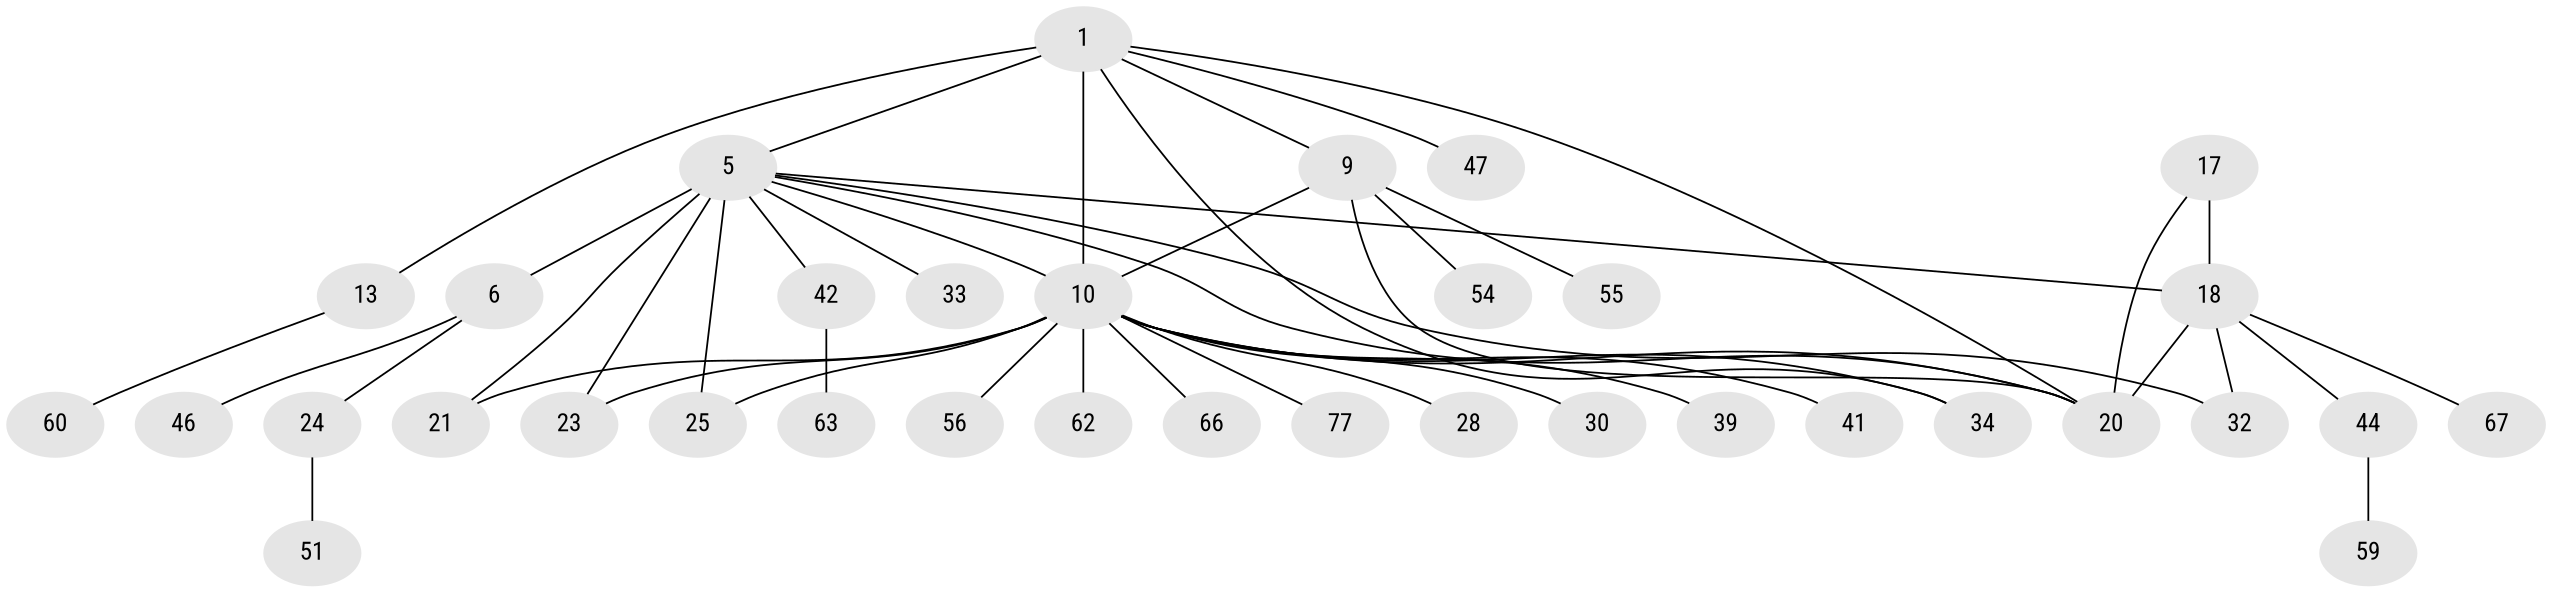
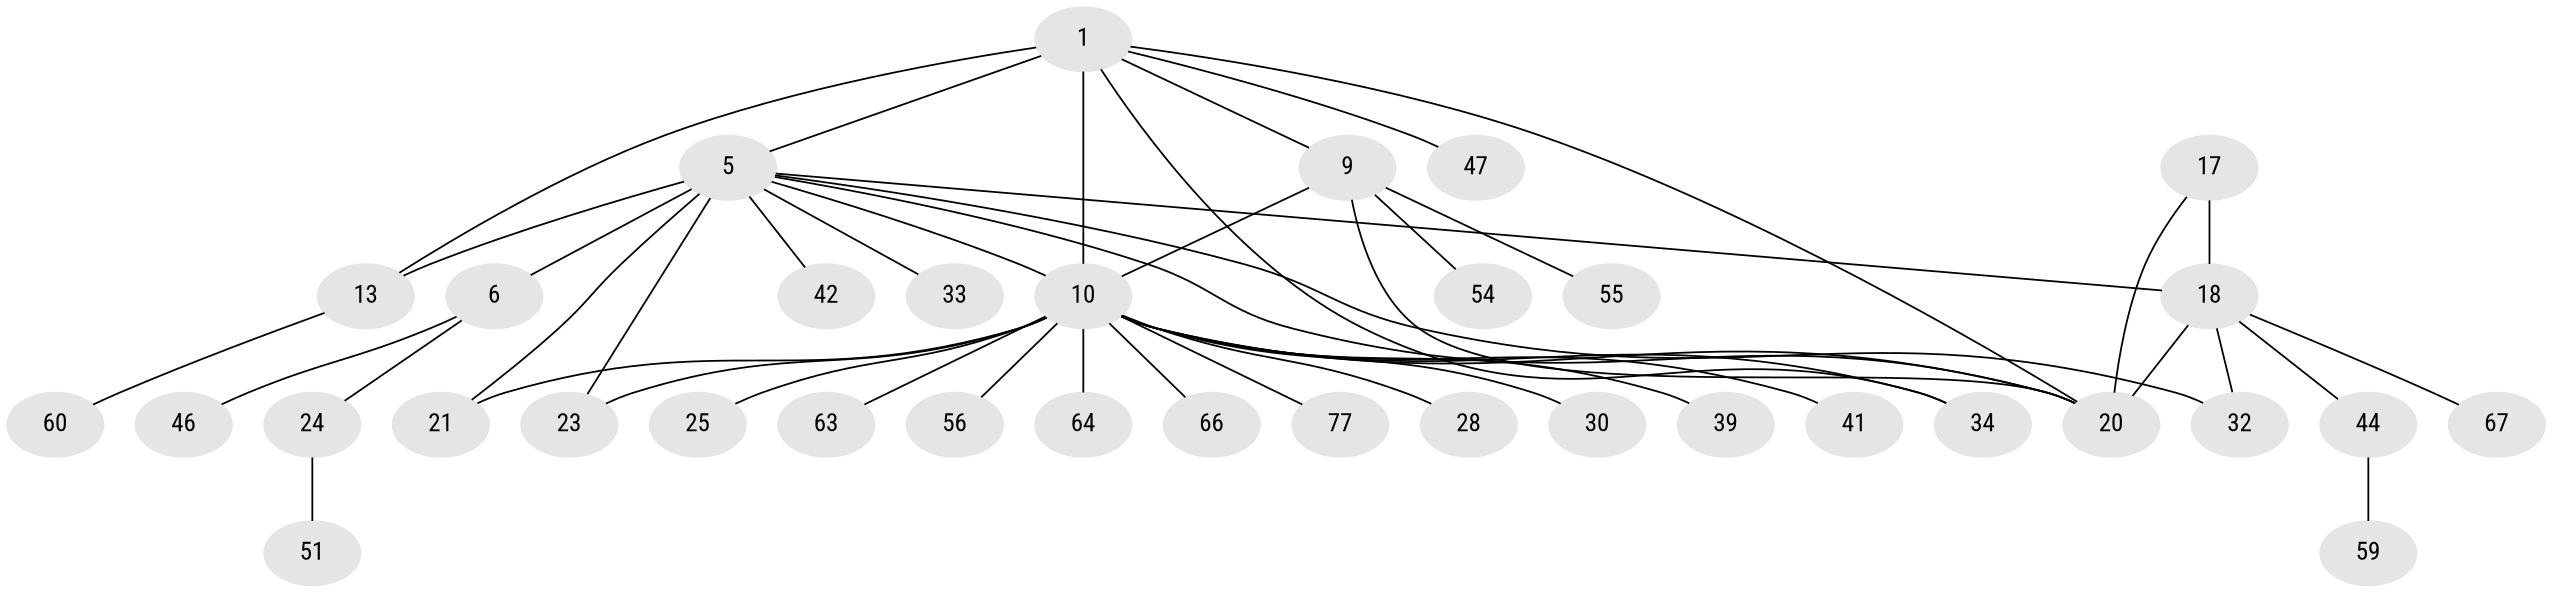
  graph {
    fontname="Roboto Condensed"
    node [color=gray90 fontname="Roboto Condensed" style=filled]
    edge [fontname="Roboto Condensed"]
    1 [super="+2+4+43"]
    5 [super="+7+71"]
    9 [super="+40+88+31"]
    10 [super="+11"]
    13 [super="+22+29"]
    20
    34 [super="+90+83"]
    47
    6
    18 [super="+19"]
    21 [super="+82"]
    23 [super="+27"]
    32
    33 [super="+36"]
    42
    54
    55
    25
    28
    30 [super="+81"]
    39
    41
    56 [super="+86+76"]
-   62
+   62 [label=64]
    63
    66
    77
    60
    24 [super="+89+50+48"]
    46
    44
    n32 [label=67]
    51 [super="+84"]
    17
    59 [super="+85"]
    1 -- 5 [weight=3]
    1 -- 9
    1 -- 10 [weight=3]
    1 -- 13
    1 -- 20
    1 -- 34
    1 -- 47
    5 -- 10 [weight=2]
-   5 -- 25 [weight=3]
+   5 -- 13 [weight=3]
    5 -- 20 [weight=2]
    5 -- 6 [weight=3]
    5 -- 18
    5 -- 21 [weight=2]
    5 -- 23
    5 -- 32
    5 -- 33
    5 -- 42
    9 -- 10 [weight=3]
    9 -- 20
    9 -- 54
    9 -- 55
    10 -- 20
    10 -- 34 [weight=2]
    10 -- 21
    10 -- 23
    10 -- 25
    10 -- 28
    10 -- 30
    10 -- 39
    10 -- 41
    10 -- 56
    10 -- 62 [weight=2]
-   42 -- 63
+   10 -- 63
    10 -- 66
    10 -- 77
    13 -- 60
    6 -- 24
    6 -- 46
    18 -- 20 [weight=2]
    18 -- 32
    18 -- 44
    18 -- n32
    24 -- 51
    44 -- 59
    17 -- 20
    17 -- 18 [weight=2]
  }
